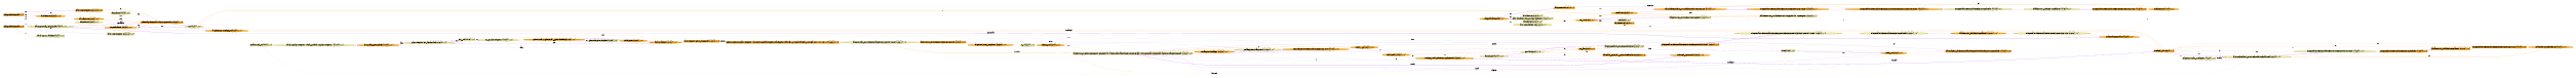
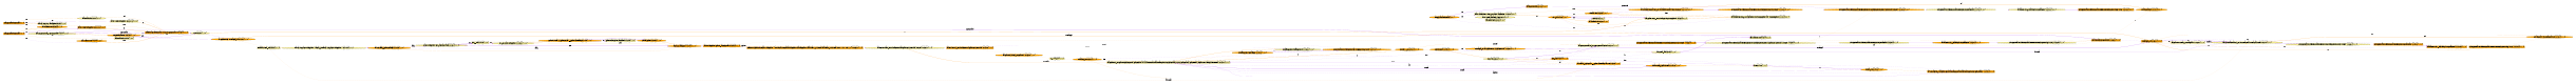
  digraph {
    rankdir=LR
    node [fillcolor=orange shape=octagon style=filled]
    edge [arrowhead=box color=purple style=dashed]
    n1 [label="final long guestNetworkId@@@2@@@['0', '0', '1']" shape=note]
    n2 [label="cmd.setAccessDetail(NetworkElementCommand.ROUTER_GUEST_IP,_routerControlHelper.getRouterIpInNetwork(guestNetworkId,router.getId()))@@@13@@@['0', '0', '1']"]
    n3 [fillcolor=khaki label="cmd.setAccessDetail(NetworkElementCommand.ROUTER_NAME,router.getInstanceName())@@@14@@@['0', '0', '1']"]
    n4 [fillcolor=khaki label="ipAddress.setState(IpAddress.State.Allocated)@@@18@@@['1', '1', '0']" shape=note]
    n5 [label="ipList.add(ipAddress)@@@20@@@['1', '1', '0']"]
    n6 [label="vlanIpMap.put(vlanTag,ipList)@@@21@@@['1', '1', '0']"]
    n7 [fillcolor=khaki label="ipList == null@@@14@@@['1', '1', '0']" shape=note]
    n8 [label="ipAddress.isSourceNat() && ipAddress.getState() == IpAddress.State.Releasing@@@17@@@['1', '1', '0']"]
    n9 [fillcolor=khaki label="ipList = new ArrayList<PublicIpAddress>()@@@15@@@['1', '1', '0']"]
    n10 [fillcolor=khaki label="rules@@@5@@@['0', '0', '1']" shape=note]
    n11 [fillcolor=khaki label="final Commands cmds@@@2@@@['0', '1', '0']"]
    n12 [label="createRedundantAssociateIPCommands(router,ips,cmds,ipAssocCommand,true)@@@5@@@['1', '1', '0']" shape=note]
    n13 [fillcolor=khaki label="return@@@6@@@['1', '1', '0']"]
    n14 [fillcolor=khaki label="final IpAddressTO sourceNatIp = sourceNatIpAdd.first()@@@66@@@['1', '1', '0']" shape=note]
    n15 [fillcolor=khaki label="final SetSourceNatCommand cmd = new SetSourceNatCommand(sourceNatIp,addSourceNat)@@@67@@@['1', '1', '0']"]
    n16 [label="cmds.addCommand(\"SetSourceNatCommand\",cmd)@@@72@@@['1', '1', '0']"]
    n17 [fillcolor=khaki label="cmd.setAccessDetail(NetworkElementCommand.ROUTER_IP,_routerControlHelper.getRouterControlIp(router.getId()))@@@68@@@['1', '1', '0']"]
    n18 [label="ip.setTrafficType(network.getTrafficType())@@@46@@@['1', '0', '0']"]
    n19 [label="ip.setNetworkName(_networkModel.getNetworkTag(router.getHypervisorType(),network))@@@47@@@['1', '1', '0']"]
    n20 [fillcolor=khaki label="ip.setTrafficType(getNetworkTrafficType(network))@@@46@@@['0', '1', '0']"]
    n21 [label="ipsToSend(i++( = ip@@@48@@@['1', '1', '0']"]
    n22 [fillcolor=khaki label="cmd.setAccessDetail(NetworkElementCommand.ROUTER_GUEST_IP,_routerControlHelper.getRouterIpInNetwork(ipAddrList.get(0).getNetworkId(),router.getId()))@@@59@@@['1', '1', '0']"]
    n23 [fillcolor=khaki label="cmd.setAccessDetail(NetworkElementCommand.ROUTER_NAME,router.getInstanceName())@@@60@@@['1', '1', '0']"]
    n24 [label="final DataCenterVO dcVo = _dcDao.findById(router.getDataCenterId())@@@61@@@['1', '1', '0']"]
    n25 [fillcolor=khaki label="final IpAddress sourceIp = _networkModel.getIp(rule.getSourceIpAddressId())@@@6@@@['0', '0', '1']" shape=note]
    n26 [label="Pair<IpAddressTO,Long> sourceNatIpAdd = null@@@8@@@['1', '1', '0']"]
    n27 [fillcolor=khaki label="final StaticNatRuleTO ruleTO = new StaticNatRuleTO(rule,null,sourceIp.getAddress().addr(),rule.getDestIpAddress())@@@7@@@['0', '0', '1']" shape=note]
    n28 [label="sourceNatIpAdd != null@@@65@@@['1', '1', '0']" shape=note]
    n29 [fillcolor=khaki label="Boolean addSourceNat = null@@@9@@@['1', '1', '0']" shape=note]
    n30 [label="final String macAddress = vlanMacAddress.get(BroadcastDomainType.getValue(BroadcastDomainType.fromString(ipAddr.getVlanTag())))@@@44@@@['1', '1', '0']" shape=note]
    n31 [fillcolor=khaki label="final IpAddressTO ip = new IpAddressTO(ipAddr.getAccountId(),ipAddr.getAddress().addr(),add,firstIP,sourceNat,BroadcastDomainType.fromString(ipAddr.getVlanTag()).toString(),ipAddr.getGateway(),ipAddr.getNetmask(),macAddress,networkRate,ipAddr.isOneToOneNat())@@@45@@@['1', '1', '0']" shape=note]
    n32 [label="sourceNatIpAdd = new Pair<IpAddressTO,Long>(ip,ipAddr.getNetworkId())@@@50@@@['1', '1', '0']"]
    n33 [label="final SetStaticNatRulesCommand cmd = new SetStaticNatRulesCommand(rulesTO,router.getVpcId())@@@11@@@['0', '0', '1']"]
    n34 [label="cmd.setAccessDetail(NetworkElementCommand.ROUTER_IP,_routerControlHelper.getRouterControlIp(router.getId()))@@@12@@@['0', '0', '1']"]
    n35 [label="cmds.addCommand(cmd)@@@17@@@['0', '0', '1']"]
    n36 [label="rulesTO.add(ruleTO)@@@8@@@['0', '0', '1']"]
    n37 [label="cmd.setAccessDetail(NetworkElementCommand.ROUTER_NAME,router.getInstanceName())@@@69@@@['1', '1', '0']" shape=note]
    n38 [label="final List<? extends PublicIpAddress> ips@@@2@@@['1', '0', '0']" shape=note]
    n39 [label="final IpAddressTO(( ipsToSend = new IpAddressTO((((@@@35@@@['1', '1', '0']"]
    n40 [fillcolor=khaki label="int i = 0@@@36@@@['1', '1', '0']" shape=note]
    n41 [label="boolean firstIP = true@@@37@@@['1', '1', '0']"]
    n42 [label="final boolean add = ipAddr.getState() == IpAddress.State.Releasing? false: true@@@39@@@['1', '1', '0']" shape=note]
    n43 [fillcolor=khaki label="firstIP@@@41@@@['1', '1', '0']" shape=note]
    n44 [fillcolor=khaki label="!firstIP || add@@@53@@@['1', '1', '0']"]
    n45 [fillcolor=khaki label="addSourceNat = add@@@51@@@['1', '1', '0']"]
    n46 [label="boolean sourceNat = ipAddr.isSourceNat()@@@40@@@['1', '1', '0']"]
    n47 [label="sourceNat = true@@@42@@@['1', '1', '0']"]
    n48 [label="final Network network = _networkModel.getNetwork(ipAddrList.get(0).getNetworkId())@@@34@@@['1', '1', '0']" shape=note]
    n49 [fillcolor=khaki label="ArrayList<PublicIpAddress> ipList = vlanIpMap.get(vlanTag)@@@13@@@['1', '1', '0']"]
    n50 [label="final String vlanTag = ipAddress.getVlanTag()@@@12@@@['1', '1', '0']"]
    n51 [label="final List<PublicIpAddress> ipAddrList = vlanAndIp.getValue()@@@24@@@['1', '1', '0']" shape=note]
    n52 [fillcolor=khaki label="cmd.setAccessDetail(NetworkElementCommand.ZONE_NETWORK_TYPE,dcVo.getNetworkType().toString())@@@62@@@['1', '1', '0']"]
-   n53 [label="cmds.addCommand(ipAssocCommand,cmd)@@@63@@@['1', '1', '0']"]
+   n53 [label="cmds.addCommand(ipAssocCommand,cmd)@@@63@@@['1', '1', '0']" shape=note]
    n54 [label="router.getIsRedundantRouter()@@@4@@@['1', '1', '0']"]
    n55 [fillcolor=khaki label="final DataCenterVO dcVo = _dcDao.findById(router.getDataCenterId())@@@15@@@['0', '0', '1']"]
    n56 [label="cmd.setAccessDetail(NetworkElementCommand.ZONE_NETWORK_TYPE,dcVo.getNetworkType().toString())@@@16@@@['0', '0', '1']" shape=note]
    n57 [label="final VirtualRouter router@@@2@@@['1', '1', '0']"]
    n58 [fillcolor=khaki label="final List<? extends StaticNatRule> rules@@@2@@@['0', '0', '1']"]
    n59 [label="rules != null@@@4@@@['0', '0', '1']"]
    n60 [label="final StaticNatRule rule@@@5@@@['0', '0', '1']" shape=note]
    n61 [label="ipAddr.isSourceNat()@@@49@@@['1', '1', '0']"]
    n62 [fillcolor=khaki label="final IpAssocVpcCommand cmd = new IpAssocVpcCommand(ipsToSend)@@@57@@@['1', '1', '0']" shape=note]
    n63 [label="final DataCenterVO dcVo = _dcDao.findById(router.getDataCenterId())@@@70@@@['1', '1', '0']" shape=note]
    n64 [label="cmd.setAccessDetail(NetworkElementCommand.ZONE_NETWORK_TYPE,dcVo.getNetworkType().toString())@@@71@@@['1', '1', '0']" shape=note]
    n65 [fillcolor=khaki label="final Map<String,ArrayList<PublicIpAddress>> vlanIpMap = new HashMap<String,ArrayList<PublicIpAddress>>()@@@10@@@['1', '1', '0']"]
    n66 [label="cmd.setAccessDetail(NetworkElementCommand.ROUTER_IP,_routerControlHelper.getRouterControlIp(router.getId()))@@@58@@@['1', '1', '0']" shape=note]
    n67 [fillcolor=khaki label="final Integer networkRate = _networkModel.getNetworkRate(ipAddrList.get(0).getNetworkId(),router.getId())@@@33@@@['1', '1', '0']"]
    n68 [fillcolor=khaki label="final Commands cmds@@@2@@@['1', '0', '0']" shape=note]
    n69 [fillcolor=khaki label="final Map<String,String> vlanMacAddress@@@2@@@['0', '1', '0']" shape=note]
    n70 [label="firstIP = false@@@54@@@['1', '1', '0']" shape=note]
    n71 [label="createApplyStaticNatRulesCommands['0', '0', '1']"]
    n72 [fillcolor=khaki label="final List<StaticNatRuleTO> rulesTO = new ArrayList<StaticNatRuleTO>()@@@3@@@['0', '0', '1']" shape=note]
    n73 [fillcolor=khaki label="final Commands cmds@@@2@@@['0', '0', '1']" shape=note]
    n74 [fillcolor=khaki label="final VirtualRouter router@@@2@@@['0', '0', '1']" shape=note]
    n75 [fillcolor=khaki label="final List<? extends PublicIpAddress> ips@@@2@@@['0', '1', '0']" shape=note]
    n76 [label="createVpcAssociatePublicIPCommands['0', '1', '0']" shape=note]
    n77 [fillcolor=khaki label="final String ipAssocCommand = \"IPAssocVpcCommand\"@@@3@@@['1', '1', '0']"]
    n78 [label="Collections.sort(ipAddrList,new Comparator<PublicIpAddress>(){@Override public int compare(final PublicIpAddress o1,final PublicIpAddress o2){final boolean s1 = o1.isSourceNat()final boolean s2 = o2.isSourceNat()return s1 ^ s2? s1 ^ true? 1: -1: 0}})@@@25@@@['1', '1', '0']" shape=note]
    n79 [label="createVpcAssociatePublicIPCommands['1', '0', '0']" shape=note]
    n80 [label="final VirtualRouter router@@@2@@@['1', '0', '0']"]
    n1 -> n2 [arrowhead=vee label=guestNetworkId style=solid]
    n2 -> n3 [arrowhead=vee]
    n3 -> n55 [style=solid]
    n4 -> n5 [arrowhead=vee color=darkorange style=bold]
    n5 -> n6 [color=darkorange style=bold]
    n6 -> n50 [color=darkorange style=solid]
    n6 -> n51 [style=solid]
    n7 -> n8 [arrowhead=normal color=darkorange]
    n7 -> n9 [arrowhead=normal color=darkorange label=true style=bold]
    n7 -> n9 [style=bold]
    n8 -> n4 [label=true style=solid]
    n8 -> n4
    n8 -> n5 [style=bold]
    n9 -> n6 [color=darkorange label=ipList style=solid]
    n9 -> n8 [arrowhead=vee color=darkorange style=bold]
    n11 -> n12 [color=darkorange label=cmds style=solid]
    n12 -> n13 [style=bold]
    n13 -> n25 [arrowhead=normal color=darkorange label=0 style=bold]
    n13 -> n26 [arrowhead=vee style=solid]
    n14 -> n15 [color=darkorange label=sourceNatIp style=bold]
    n14 -> n15 [style=solid]
    n15 -> n16 [arrowhead=normal color=darkorange label=cmd style=bold]
    n15 -> n17 [arrowhead=normal style=bold]
    n17 -> n37 [arrowhead=vee]
    n18 -> n19 [style=bold]
    n18 -> n20 [label=0 style=solid]
    n19 -> n21 [arrowhead=normal color=darkorange style=solid]
    n20 -> n19 [arrowhead=vee style=solid]
    n21 -> n61 [color=darkorange style=bold]
    n21 -> n62 [arrowhead=normal color=darkorange label=ipsToSend style=solid]
    n22 -> n2 [color=darkorange label=0]
    n22 -> n23 [arrowhead=normal color=darkorange]
    n23 -> n24 [arrowhead=normal style=solid]
    n24 -> n52 [arrowhead=normal style=solid]
    n25 -> n27 [arrowhead=vee color=darkorange style=bold]
    n26 -> n28 [color=darkorange label=sourceNatIpAdd style=bold]
    n26 -> n29 [arrowhead=normal color=darkorange]
    n27 -> n36 [arrowhead=vee color=darkorange label=ruleTO style=solid]
    n27 -> n36 [color=darkorange style=bold]
    n28 -> n14 [color=darkorange]
    n28 -> n14 [arrowhead=vee color=darkorange label=true style=solid]
    n28 -> n15 [arrowhead=normal label=true style=bold]
    n28 -> n16 [color=darkorange label=true style=solid]
    n28 -> n17 [arrowhead=normal color=darkorange label=true style=solid]
    n28 -> n37 [arrowhead=normal label=true]
    n28 -> n63 [label=true]
    n28 -> n64 [color=darkorange label=true style=bold]
    n29 -> n15 [color=darkorange label=addSourceNat]
    n29 -> n65 [arrowhead=normal color=darkorange style=solid]
    n30 -> n31 [arrowhead=vee label=macAddress]
    n30 -> n31 [style=solid]
    n31 -> n18 [color=darkorange]
    n31 -> n20 [arrowhead=vee color=darkorange style=bold]
    n31 -> n21 [arrowhead=normal color=darkorange label=ip style=bold]
    n31 -> n32 [arrowhead=normal label=ip]
    n32 -> n28 [arrowhead=vee label=sourceNatIpAdd style=bold]
    n32 -> n45 [arrowhead=vee color=darkorange]
    n33 -> n34 [style=bold]
    n33 -> n35 [arrowhead=vee color=darkorange label=cmd style=bold]
    n34 -> n2 [arrowhead=vee]
    n36 -> n25 [arrowhead=vee]
    n36 -> n33 [arrowhead=normal style=solid]
    n37 -> n63 [style=bold]
    n38 -> n12 [color=darkorange label=ips style=bold]
    n39 -> n40 [arrowhead=vee color=darkorange]
    n40 -> n41 [arrowhead=normal color=darkorange]
    n41 -> n31 [arrowhead=vee color=darkorange label=firstIP style=solid]
    n41 -> n42 [arrowhead=normal color=darkorange style=solid]
    n41 -> n43 [arrowhead=vee label=firstIP]
    n42 -> n31 [arrowhead=vee label=add]
    n42 -> n44 [arrowhead=vee color=darkorange label=add style=solid]
    n42 -> n45 [arrowhead=normal label=add]
    n42 -> n46 [arrowhead=normal style=solid]
    n43 -> n30
    n43 -> n47 [arrowhead=vee color=darkorange label=true]
    n43 -> n47 [style=bold]
    n44 -> n42 [color=darkorange]
    n44 -> n62 [style=bold]
    n44 -> n70 [arrowhead=vee color=darkorange label=true style=bold]
    n44 -> n70 [arrowhead=vee]
    n45 -> n15 [label=addSourceNat style=solid]
-   n45 -> n44 [style=bold]
+   n45 -> n74 [style=bold]
    n46 -> n31 [arrowhead=vee label=sourceNat style=bold]
    n46 -> n43 [arrowhead=vee color=darkorange]
    n47 -> n30 [arrowhead=normal color=darkorange style=solid]
    n47 -> n31 [arrowhead=normal label=sourceNat style=solid]
    n48 -> n19 [arrowhead=normal label=network]
    n48 -> n20 [label=network]
    n48 -> n39 [arrowhead=vee color=darkorange]
    n49 -> n6 [label=ipList style=bold]
    n49 -> n7 [label=ipList style=bold]
    n49 -> n7 [style=bold]
    n50 -> n6 [arrowhead=normal label=vlanTag]
    n50 -> n49 [arrowhead=normal color=darkorange label=vlanTag style=solid]
    n50 -> n49 [style=solid]
    n51 -> n78 [arrowhead=vee color=darkorange style=bold]
    n51 -> n78 [label=ipAddrList]
    n52 -> n53 [color=darkorange style=solid]
    n53 -> n28 [arrowhead=normal]
    n53 -> n35 [color=darkorange label=0]
    n53 -> n51 [arrowhead=normal color=darkorange]
    n54 -> n12 [arrowhead=vee color=darkorange label=true]
    n54 -> n12 [arrowhead=vee color=darkorange]
    n54 -> n13 [arrowhead=normal label=true style=bold]
    n54 -> n26 [style=solid]
    n55 -> n56 [arrowhead=normal style=bold]
    n56 -> n35 [color=darkorange style=bold]
    n57 -> n12 [arrowhead=normal color=darkorange label=router style=solid]
    n58 -> n59 [color=darkorange label=rules style=solid]
    n59 -> n10 [label=true style=bold]
    n59 -> n25 [arrowhead=normal color=darkorange label=true style=solid]
    n59 -> n25 [style=bold]
    n59 -> n27 [arrowhead=normal label=true]
    n59 -> n33
    n59 -> n36 [color=darkorange label=true style=solid]
    n59 -> n60 [arrowhead=normal color=darkorange label=true style=bold]
    n61 -> n32 [color=darkorange style=solid]
    n61 -> n32 [arrowhead=normal label=true]
    n61 -> n44 [arrowhead=vee color=darkorange style=bold]
    n61 -> n45 [arrowhead=vee label=true]
    n62 -> n53 [arrowhead=normal color=darkorange label=cmd]
    n62 -> n66 [arrowhead=normal]
    n63 -> n64 [arrowhead=vee color=darkorange]
    n64 -> n16 [arrowhead=normal color=darkorange]
    n65 -> n50 [style=bold]
    n66 -> n22 [style=bold]
    n67 -> n31 [color=darkorange label=networkRate style=bold]
    n67 -> n48 [arrowhead=vee]
    n68 -> n12 [label=cmds style=solid]
    n70 -> n31 [arrowhead=normal label=firstIP style=solid]
    n70 -> n42 [arrowhead=vee color=darkorange]
    n70 -> n43 [arrowhead=normal label=firstIP style=solid]
    n70 -> n62
    n71 -> n1 [arrowhead=vee label=true style=bold]
    n71 -> n58 [arrowhead=normal label=true]
    n71 -> n72
    n71 -> n73 [arrowhead=vee color=darkorange label=true]
    n71 -> n74 [arrowhead=normal label=true]
    n72 -> n33 [arrowhead=normal color=darkorange label=rulesTO style=solid]
    n72 -> n59 [arrowhead=normal color=darkorange style=bold]
    n75 -> n12 [arrowhead=normal color=darkorange label=ips style=bold]
    n76 -> n11 [color=darkorange label=true style=solid]
    n76 -> n57 [arrowhead=normal label=true]
    n76 -> n69 [color=darkorange label=true style=bold]
    n76 -> n75 [label=true style=solid]
    n76 -> n77 [arrowhead=vee color=darkorange style=solid]
    n77 -> n12 [arrowhead=normal label=ipAssocCommand style=bold]
    n77 -> n53 [arrowhead=normal label=ipAssocCommand style=bold]
    n77 -> n54 [arrowhead=vee color=darkorange style=bold]
    n78 -> n67
    n79 -> n38 [label=true style=bold]
    n79 -> n57 [arrowhead=normal color=darkorange label=true style=bold]
    n79 -> n68 [color=darkorange label=true style=solid]
    n79 -> n77 [arrowhead=vee]
    n79 -> n80 [arrowhead=normal label=true]
    n80 -> n12 [color=darkorange label=router style=bold]
  }
